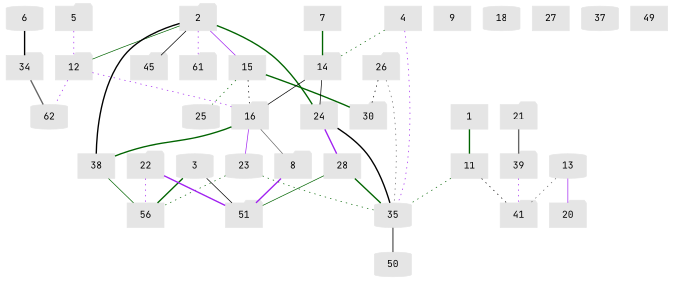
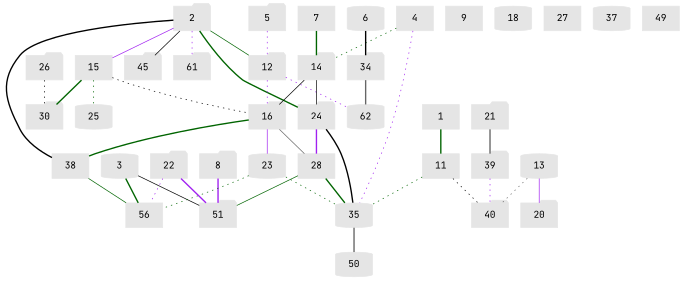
  graph {
    fontname="JetBrains Mono"
    node [color=gray90 fontname="JetBrains Mono" shape=folder style=filled]
    edge [color=darkgreen fontname="JetBrains Mono" style=dotted]
    11 [shape=box super="+44"]
    35 [shape=cylinder super="+53"]
-   40 [super="+55" label=41]
+   40 [super="+55"]
    1 [shape=box]
    2 [super="+52"]
    12 [super="+46"]
    15 [shape=box super="+36"]
    24 [super="+47"]
    38 [shape=box super="+42"]
    45
    61
    16 [super="+32"]
    62 [shape=cylinder]
    25 [shape=cylinder]
    30 [super="+33"]
    28 [shape=box]
    56 [shape=box super="+60"]
    3 [shape=cylinder super="+54"]
    n19 [label=51 super="+59"]
    4 [shape=box super="+19"]
    14 [super="+43"]
    50 [shape=cylinder]
    5
    34 [super="+41"]
    6 [shape=cylinder]
    7 [shape=box super="+48"]
    8
    9 [shape=box]
    23 [shape=cylinder super="+51"]
    13 [shape=cylinder super="+58"]
    20 [super="+29"]
    18 [shape=cylinder]
    21
    39
    22
    26
    27 [shape=box]
    37 [shape=cylinder]
    49 [shape=box super="+57"]
    11 -- 35
    11 -- 40 [color=black]
    35 -- 50 [color=gray40 style=bold]
    1 -- 11 [style=bold]
    2 -- 12 [style=solid]
    2 -- 15 [color=purple style=solid]
    2 -- 24 [style=bold]
    2 -- 38 [color=black style=bold]
    2 -- 45 [color=black style=solid]
    2 -- 61 [color=purple weight=2]
    12 -- 16 [color=purple]
    12 -- 62 [color=purple]
    15 -- 16 [color=black]
    15 -- 25 [weight=2]
    15 -- 30 [style=bold]
    24 -- 35 [color=black style=bold]
    24 -- 28 [color=purple style=bold]
    38 -- 56 [style=solid]
    16 -- 38 [style=bold]
-   16 -- 8 [color=gray40 style=solid]
+   16 -- 28 [color=gray40 style=solid]
    16 -- 23 [color=purple style=solid]
    28 -- 35 [style=bold]
    28 -- n19 [style=solid]
    3 -- 56 [style=bold]
    3 -- n19 [color=black style=solid]
    4 -- 35 [color=purple]
    4 -- 14
    14 -- 24 [color=black style=solid]
    14 -- 16 [color=black style=solid]
    5 -- 12 [color=purple]
    34 -- 62 [color=gray40 style=bold]
    6 -- 34 [color=black style=bold]
    7 -- 14 [style=bold]
    8 -- n19 [color=purple style=bold]
    23 -- 35
    23 -- 56
    13 -- 40 [color=gray40]
    13 -- 20 [color=purple style=solid]
    21 -- 39 [color=gray40 style=bold]
    39 -- 40 [color=purple]
    22 -- 56 [color=purple]
    22 -- n19 [color=purple style=bold]
-   26 -- 35 [color=gray40]
    26 -- 30 [color=black]
  }
